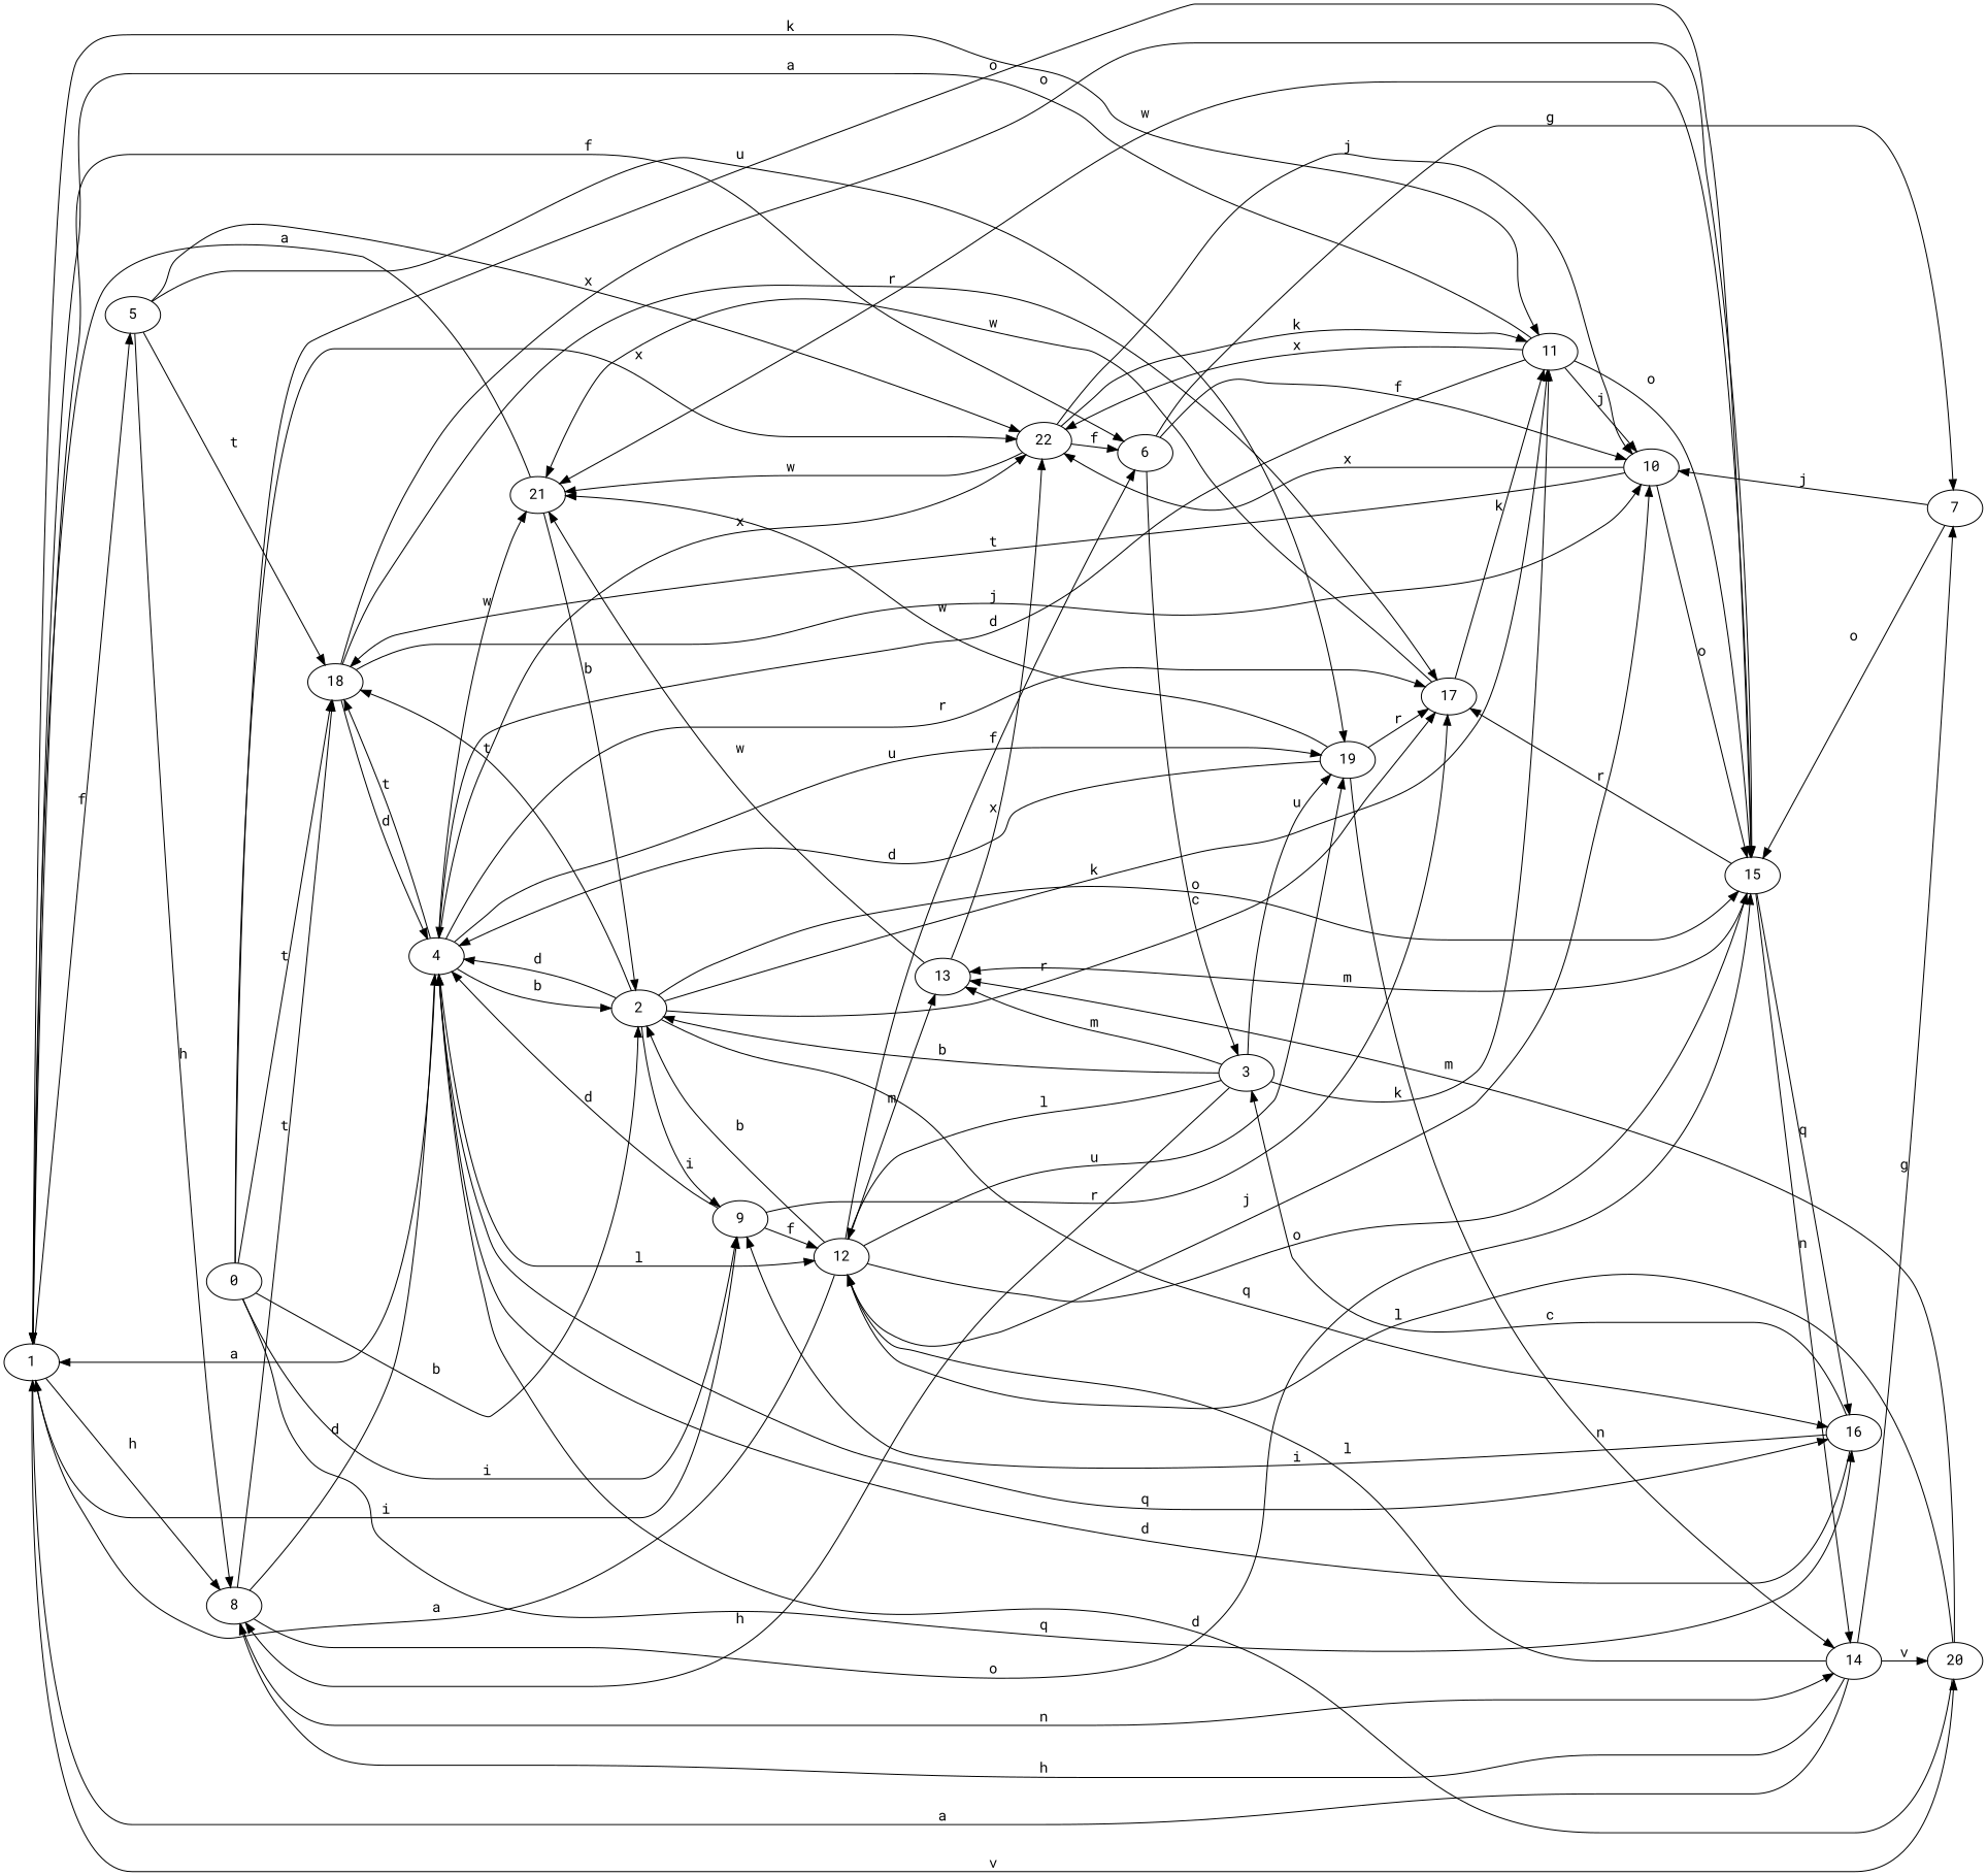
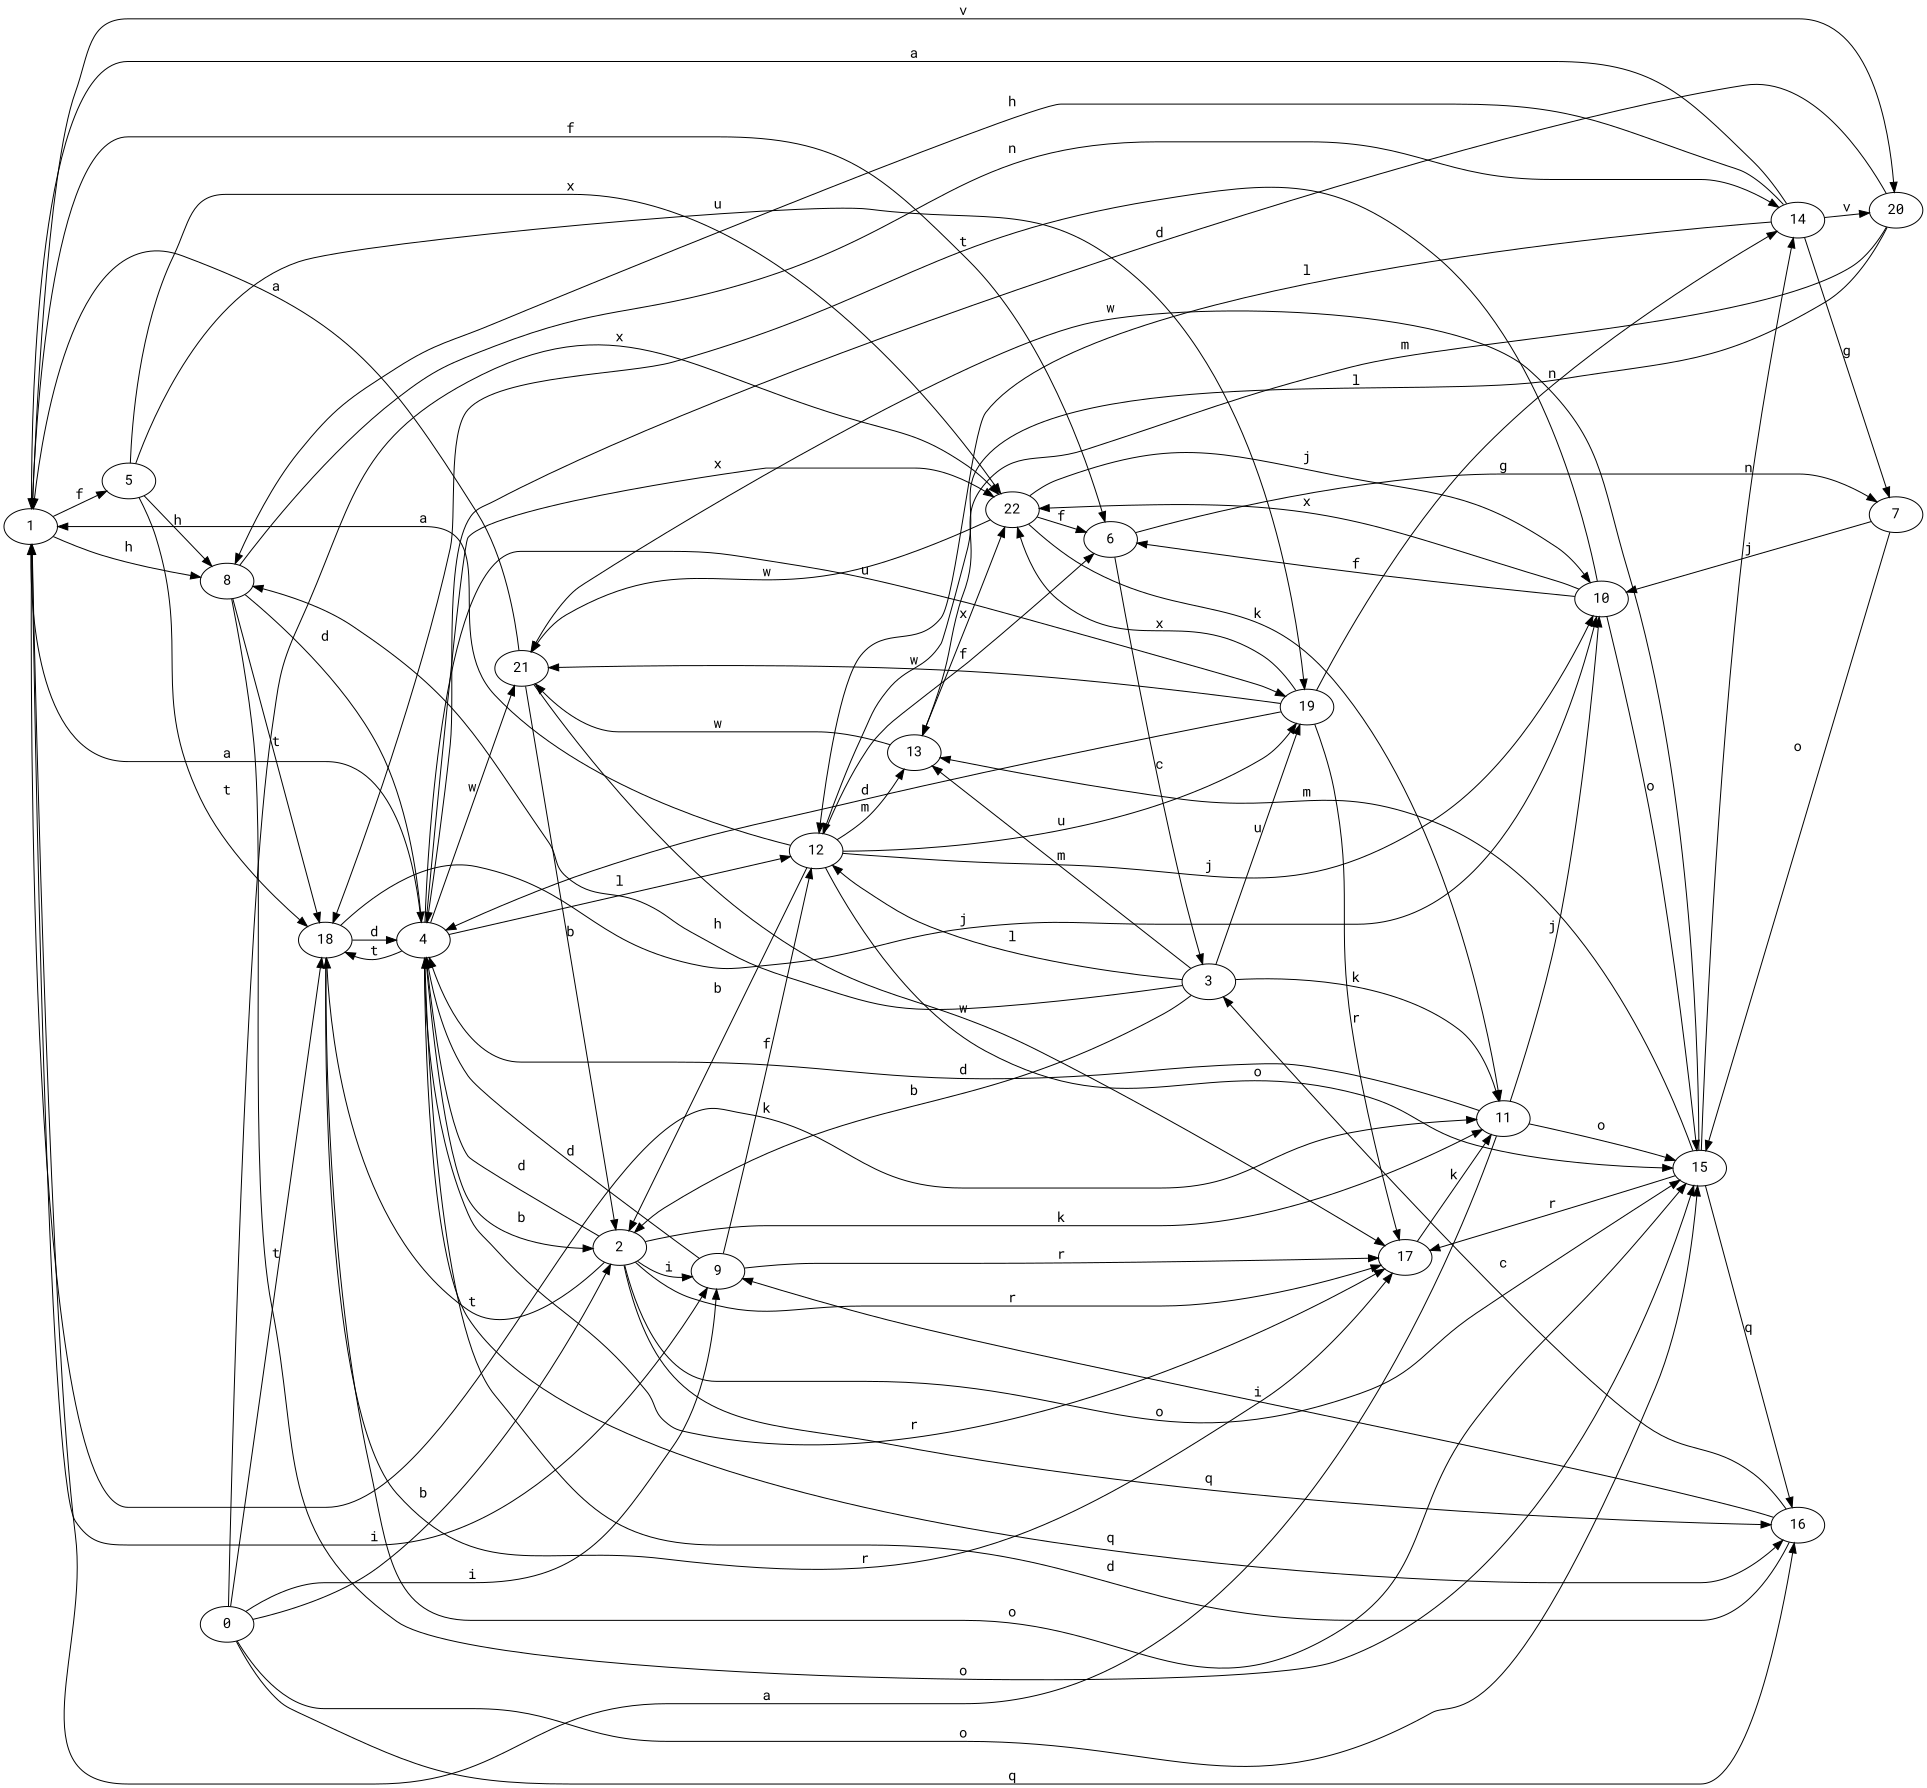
  strict digraph {
    fontname="Roboto Mono"
    rankdir=LR
    node [fontname="Roboto Mono"]
    edge [fontname="Roboto Mono"]
    1
    5
    6
    8
    9
    11
    20
    18
    19
    22
    3
    7
    4
    15
    14
    17
    12
    10
    13
    2
    16
    21
    0
    1 -> 5 [label=f]
    1 -> 6 [label=f]
    1 -> 8 [label=h]
    1 -> 9 [label=i]
    1 -> 11 [label=k]
    1 -> 20 [label=v]
    5 -> 8 [label=h]
    5 -> 18 [label=t]
    5 -> 19 [label=u]
    5 -> 22 [label=x]
    6 -> 3 [label=c]
    6 -> 7 [label=g]
    8 -> 18 [label=t]
    8 -> 4 [label=d]
    8 -> 15 [label=o]
    8 -> 14 [label=n]
    9 -> 4 [label=d]
    9 -> 17 [label=r]
    9 -> 12 [label=f]
    11 -> 1 [label=a]
-   11 -> 22 [label=x]
+   19 -> 22 [label=x]
    11 -> 4 [label=d]
    11 -> 15 [label=o]
    11 -> 10 [label=j]
    20 -> 4 [label=d]
    20 -> 12 [label=l]
    20 -> 13 [label=m]
    18 -> 4 [label=d]
    18 -> 15 [label=o]
    18 -> 17 [label=r]
    18 -> 10 [label=j]
    19 -> 4 [label=d]
    19 -> 14 [label=n]
    19 -> 17 [label=r]
    19 -> 21 [label=w]
    22 -> 6 [label=f]
    22 -> 11 [label=k]
    22 -> 10 [label=j]
    22 -> 21 [label=w]
    3 -> 8 [label=h]
    3 -> 11 [label=k]
    3 -> 19 [label=u]
    3 -> 12 [label=l]
    3 -> 13 [label=m]
    3 -> 2 [label=b]
    7 -> 15 [label=o]
    7 -> 10 [label=j]
    4 -> 1 [label=a]
    4 -> 18 [label=t]
    4 -> 19 [label=u]
    4 -> 22 [label=x]
    4 -> 17 [label=r]
    4 -> 12 [label=l]
    4 -> 2 [label=b]
    4 -> 16 [label=q]
    4 -> 21 [label=w]
    15 -> 14 [label=n]
    15 -> 17 [label=r]
    15 -> 13 [label=m]
    15 -> 16 [label=q]
    15 -> 21 [label=w]
    14 -> 1 [label=a]
    14 -> 8 [label=h]
    14 -> 20 [label=v]
    14 -> 7 [label=g]
    14 -> 12 [label=l]
    17 -> 11 [label=k]
-   17 -> 21 [label=w]
+   21 -> 17 [label=w]
    12 -> 1 [label=a]
    12 -> 6 [label=f]
    12 -> 19 [label=u]
    12 -> 15 [label=o]
    12 -> 10 [label=j]
    12 -> 13 [label=m]
    12 -> 2 [label=b]
-   6 -> 10 [label=f]
+   10 -> 6 [label=f]
    10 -> 18 [label=t]
    10 -> 22 [label=x]
    10 -> 15 [label=o]
    13 -> 22 [label=x]
    13 -> 21 [label=w]
    2 -> 9 [label=i]
    2 -> 11 [label=k]
    2 -> 18 [label=t]
    2 -> 4 [label=d]
    2 -> 15 [label=o]
    2 -> 17 [label=r]
    2 -> 16 [label=q]
    16 -> 9 [label=i]
    16 -> 3 [label=c]
    16 -> 4 [label=d]
    21 -> 1 [label=a]
    21 -> 2 [label=b]
    0 -> 9 [label=i]
    0 -> 18 [label=t]
    0 -> 22 [label=x]
    0 -> 15 [label=o]
    0 -> 2 [label=b]
    0 -> 16 [label=q]
  }
